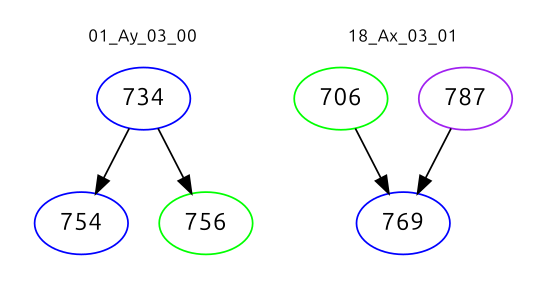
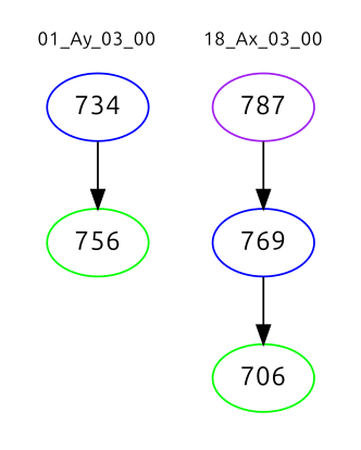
  digraph {
    fontname=Ubuntu
    node [color=blue fontname=Ubuntu]
    edge [color=black fontname=Ubuntu]
    n1 [label=734]
-   n2 [label=754]
    n3 [color=green label=756]
    n4 [label=769]
    n5 [color=purple label=787]
    n6 [color=green label=706]
    subgraph cluster_1 {
      color=white
      fontsize=10
      label="01_Ay_03_00"
      n1
-     n2
      n3
    }
    subgraph cluster_2 {
      color=white
      fontsize=10
-     label="18_Ax_03_01"
+     label="18_Ax_03_00"
      n4
      n5
      n6
    }
-   n1 -> n2
    n1 -> n3
-   n6 -> n4
+   n4 -> n6
    n5 -> n4
  }
